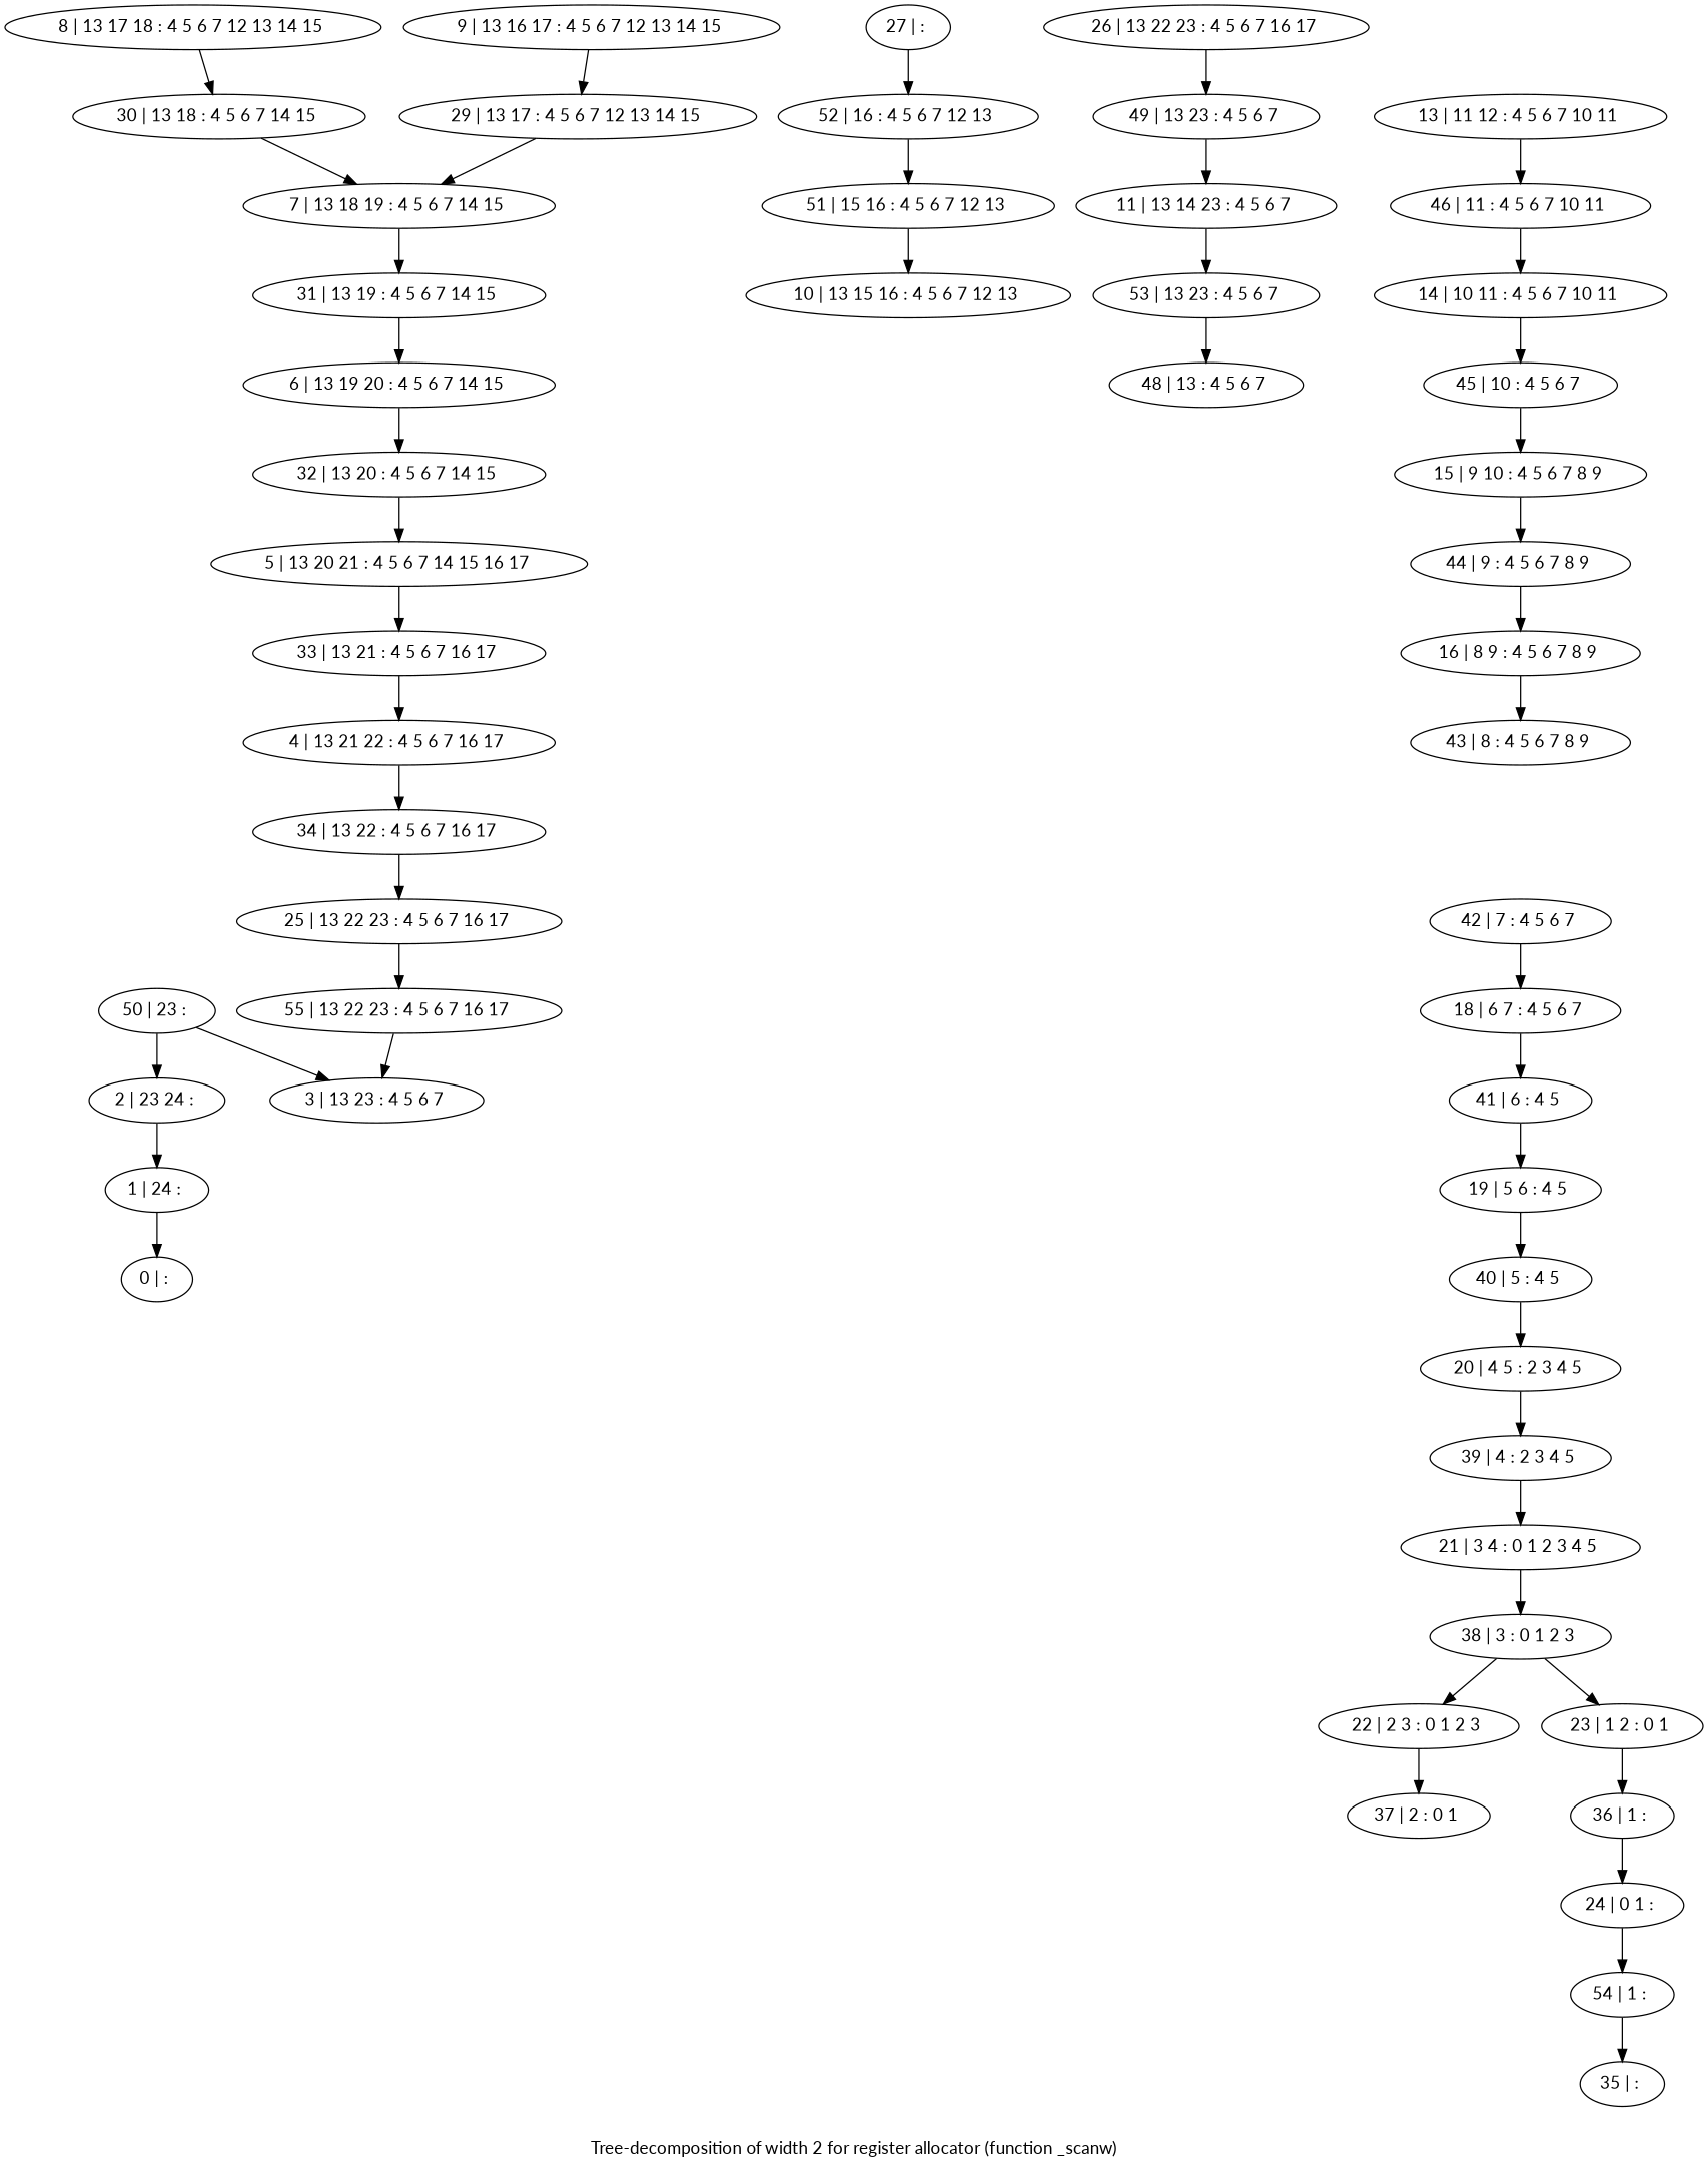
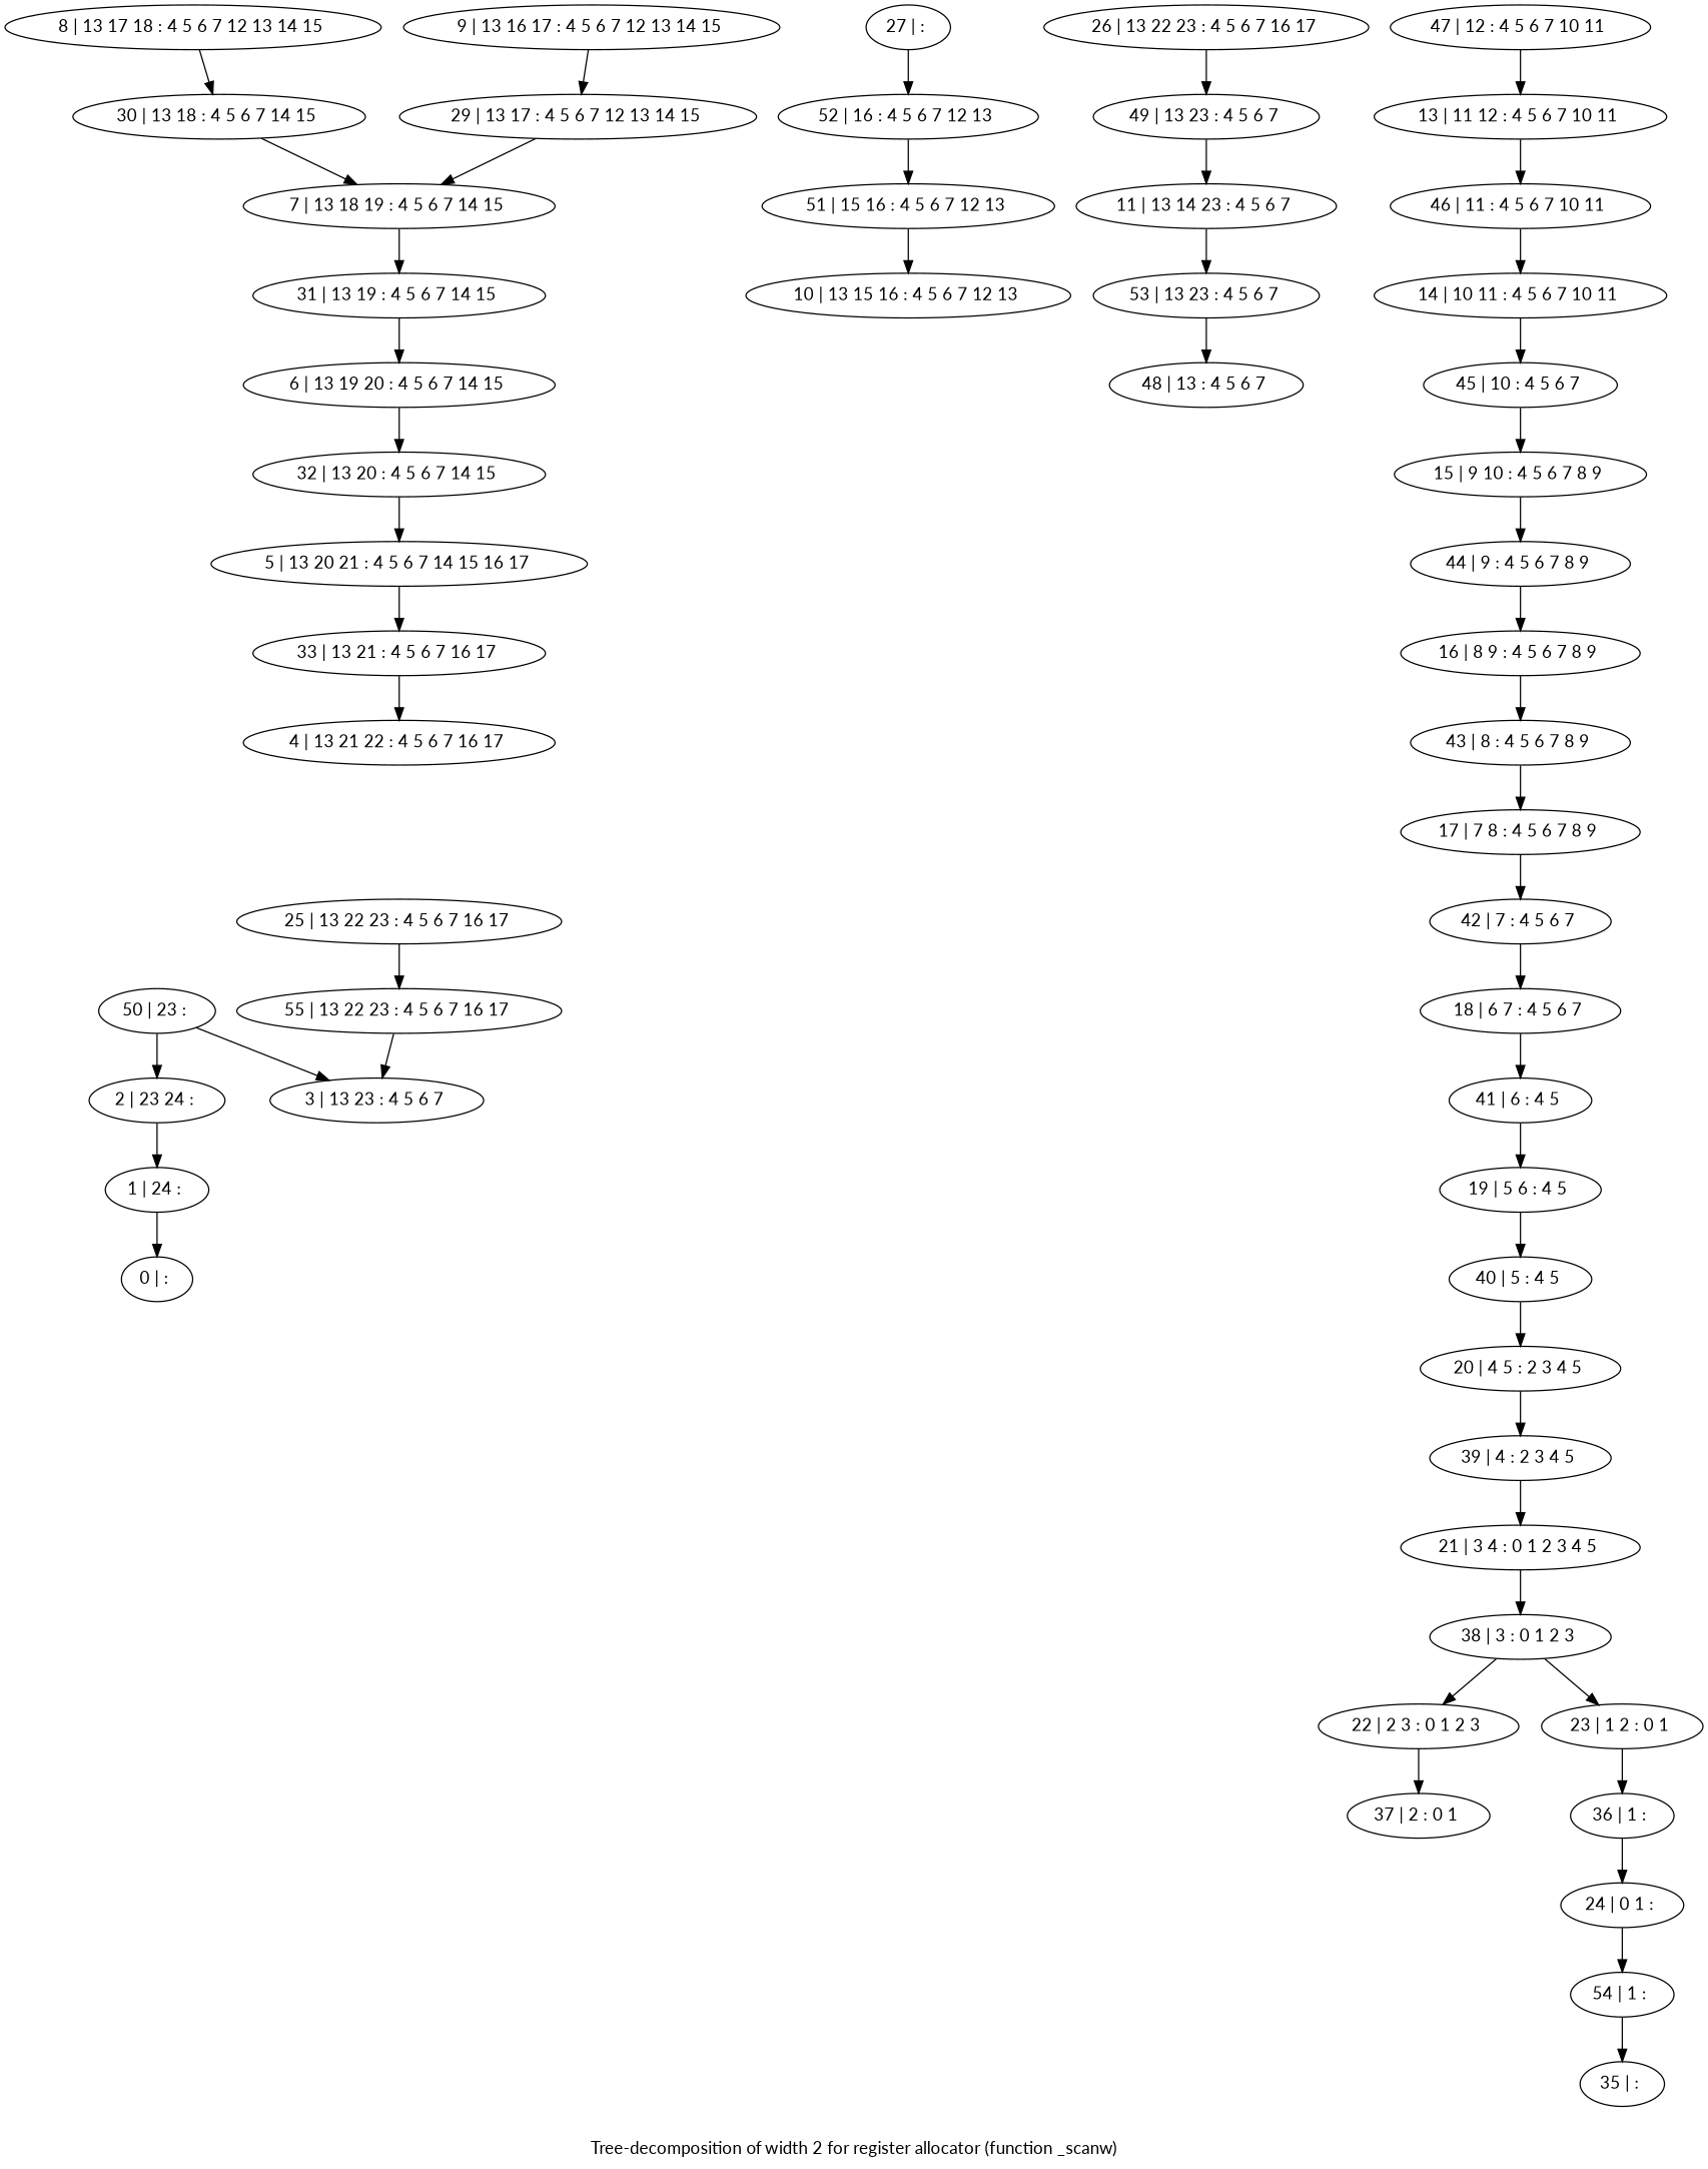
  digraph {
    fontname=Lato
    label="Tree-decomposition of width 2 for register allocator (function _scanw)"
    node [fontname=Lato]
    edge [fontname=Lato]
    n1 [label="0 | : "]
    n2 [label="1 | 24 : "]
    n3 [label="2 | 23 24 : "]
    n4 [label="3 | 13 23 : 4 5 6 7 "]
    n5 [label="50 | 23 : "]
    n6 [label="4 | 13 21 22 : 4 5 6 7 16 17 "]
-   n7 [label="34 | 13 22 : 4 5 6 7 16 17 "]
    n8 [label="25 | 13 22 23 : 4 5 6 7 16 17 "]
    n9 [label="5 | 13 20 21 : 4 5 6 7 14 15 16 17 "]
    n10 [label="33 | 13 21 : 4 5 6 7 16 17 "]
    n11 [label="6 | 13 19 20 : 4 5 6 7 14 15 "]
    n12 [label="32 | 13 20 : 4 5 6 7 14 15 "]
    n13 [label="7 | 13 18 19 : 4 5 6 7 14 15 "]
    n14 [label="31 | 13 19 : 4 5 6 7 14 15 "]
    n15 [label="8 | 13 17 18 : 4 5 6 7 12 13 14 15 "]
    n16 [label="30 | 13 18 : 4 5 6 7 14 15 "]
    n17 [label="9 | 13 16 17 : 4 5 6 7 12 13 14 15 "]
    n18 [label="29 | 13 17 : 4 5 6 7 12 13 14 15 "]
    n19 [label="10 | 13 15 16 : 4 5 6 7 12 13 "]
    n20 [label="11 | 13 14 23 : 4 5 6 7 "]
    n21 [label="53 | 13 23 : 4 5 6 7 "]
    n22 [label="48 | 13 : 4 5 6 7 "]
+   n23 [label="47 | 12 : 4 5 6 7 10 11 "]
    n24 [label="13 | 11 12 : 4 5 6 7 10 11 "]
    n25 [label="46 | 11 : 4 5 6 7 10 11 "]
    n26 [label="14 | 10 11 : 4 5 6 7 10 11 "]
    n27 [label="45 | 10 : 4 5 6 7 "]
    n28 [label="15 | 9 10 : 4 5 6 7 8 9 "]
    n29 [label="44 | 9 : 4 5 6 7 8 9 "]
    n30 [label="16 | 8 9 : 4 5 6 7 8 9 "]
    n31 [label="43 | 8 : 4 5 6 7 8 9 "]
+   n32 [label="17 | 7 8 : 4 5 6 7 8 9 "]
    n33 [label="42 | 7 : 4 5 6 7 "]
    n34 [label="18 | 6 7 : 4 5 6 7 "]
    n35 [label="41 | 6 : 4 5 "]
    n36 [label="19 | 5 6 : 4 5 "]
    n37 [label="40 | 5 : 4 5 "]
    n38 [label="20 | 4 5 : 2 3 4 5 "]
    n39 [label="39 | 4 : 2 3 4 5 "]
    n40 [label="21 | 3 4 : 0 1 2 3 4 5 "]
    n41 [label="38 | 3 : 0 1 2 3 "]
    n42 [label="22 | 2 3 : 0 1 2 3 "]
    n43 [label="23 | 1 2 : 0 1 "]
    n44 [label="37 | 2 : 0 1 "]
    n45 [label="36 | 1 : "]
    n46 [label="24 | 0 1 : "]
    n47 [label="54 | 1 : "]
    n48 [label="35 | : "]
    n49 [label="55 | 13 22 23 : 4 5 6 7 16 17 "]
    n50 [label="26 | 13 22 23 : 4 5 6 7 16 17 "]
    n51 [label="49 | 13 23 : 4 5 6 7 "]
    n52 [label="27 | : "]
    n53 [label="52 | 16 : 4 5 6 7 12 13 "]
    n54 [label="51 | 15 16 : 4 5 6 7 12 13 "]
    n2 -> n1
    n3 -> n2
    n5 -> n3
    n5 -> n4
-   n6 -> n7
-   n7 -> n8
    n8 -> n49
    n9 -> n10
    n10 -> n6
    n11 -> n12
    n12 -> n9
    n13 -> n14
    n14 -> n11
    n15 -> n16
    n16 -> n13
    n17 -> n18
    n18 -> n13
    n20 -> n21
    n21 -> n22
+   n23 -> n24
    n24 -> n25
    n25 -> n26
    n26 -> n27
    n27 -> n28
    n28 -> n29
    n29 -> n30
    n30 -> n31
+   n31 -> n32
+   n32 -> n33
    n33 -> n34
    n34 -> n35
    n35 -> n36
    n36 -> n37
    n37 -> n38
    n38 -> n39
    n39 -> n40
    n40 -> n41
    n41 -> n42
    n41 -> n43
    n42 -> n44
    n43 -> n45
    n45 -> n46
    n46 -> n47
    n47 -> n48
    n49 -> n4
    n50 -> n51
    n51 -> n20
    n52 -> n53
    n53 -> n54
    n54 -> n19
  }
